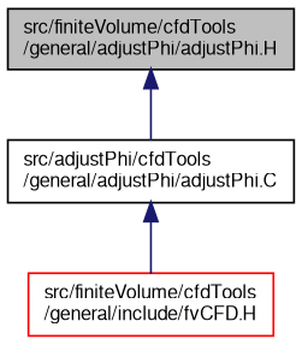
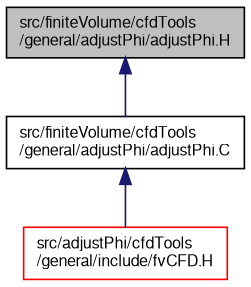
  digraph {
    node [color=black fontname=FreeSans fontsize=10 shape=record]
    edge [color=midnightblue dir=back fontname=FreeSans fontsize=10 labelfontname=FreeSans labelfontsize=10 style=solid]
    n1 [fillcolor=grey75 fontcolor=black height=0.2 label="src/finiteVolume/cfdTools\l/general/adjustPhi/adjustPhi.H" style=filled width=0.4]
-   n2 [height=0.2 label="src/adjustPhi/cfdTools\l/general/adjustPhi/adjustPhi.C" width=0.4]
-   n3 [color=red height=0.2 label="src/finiteVolume/cfdTools\l/general/include/fvCFD.H" width=0.4]
+   n2 [height=0.2 label="src/finiteVolume/cfdTools\l/general/adjustPhi/adjustPhi.C" width=0.4]
+   n3 [color=red height=0.2 label="src/adjustPhi/cfdTools\l/general/include/fvCFD.H" width=0.4]
    n1 -> n2
    n2 -> n3
  }
